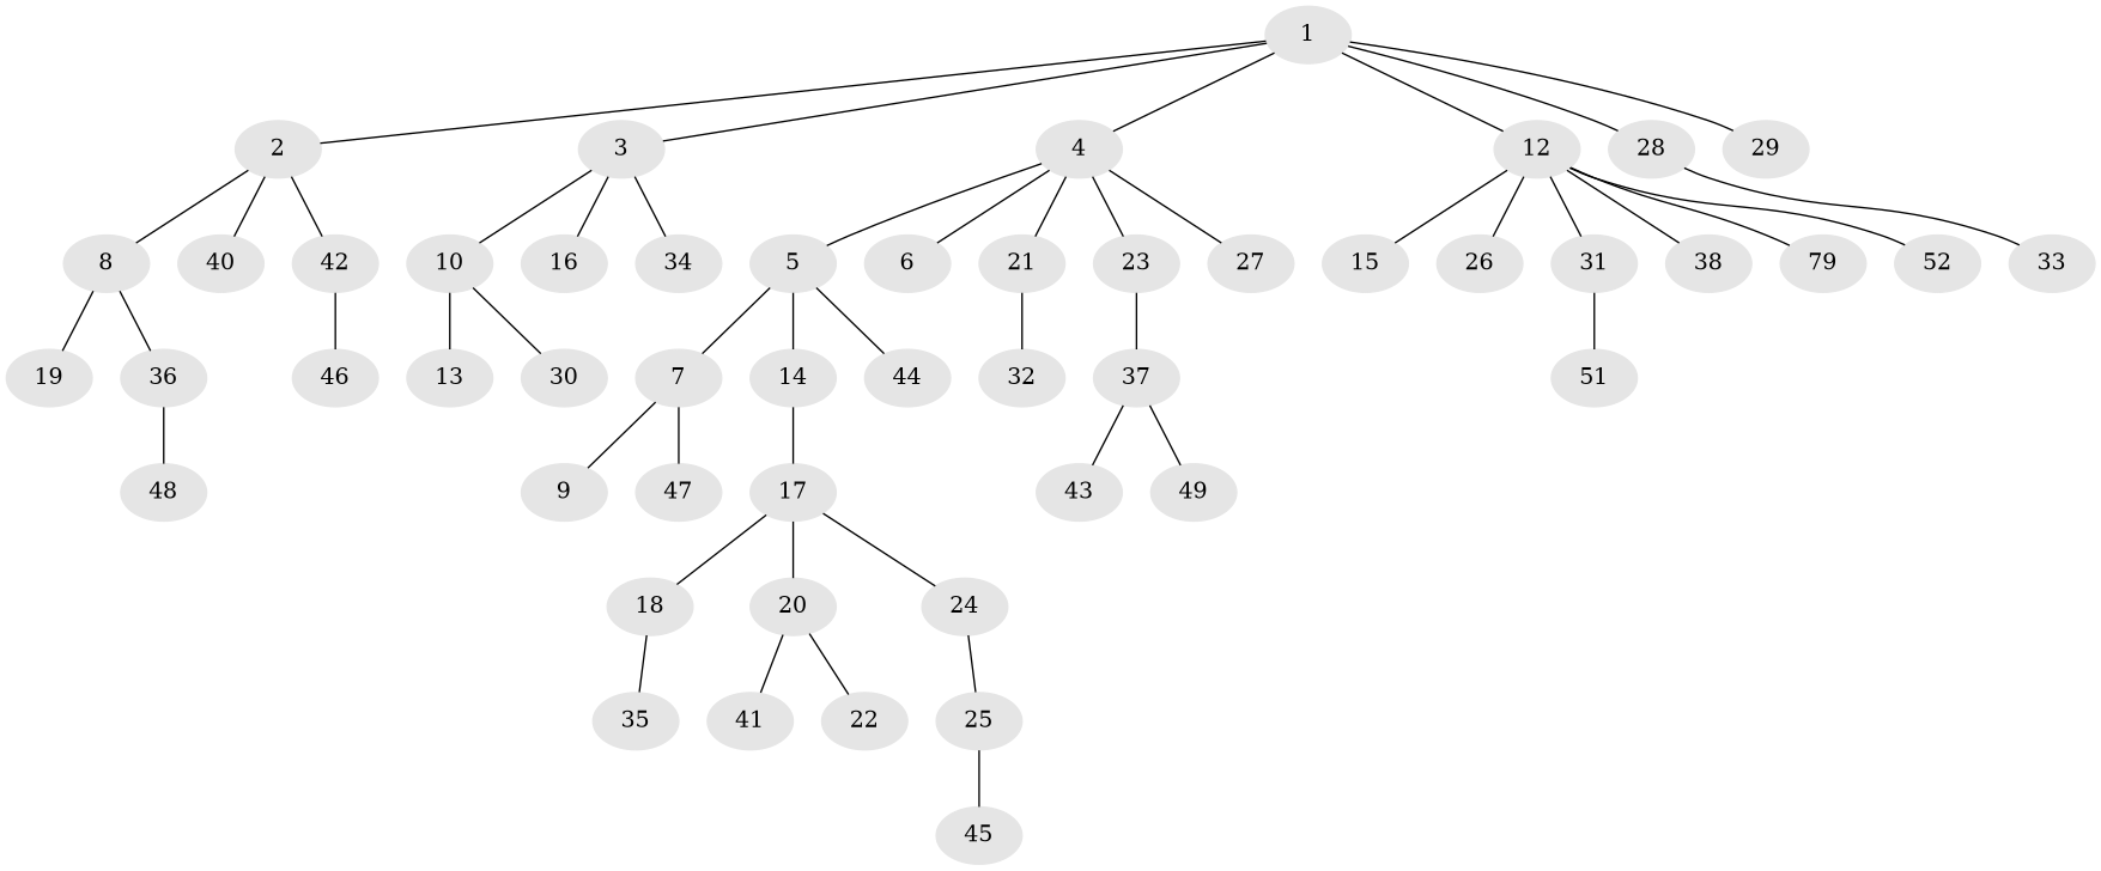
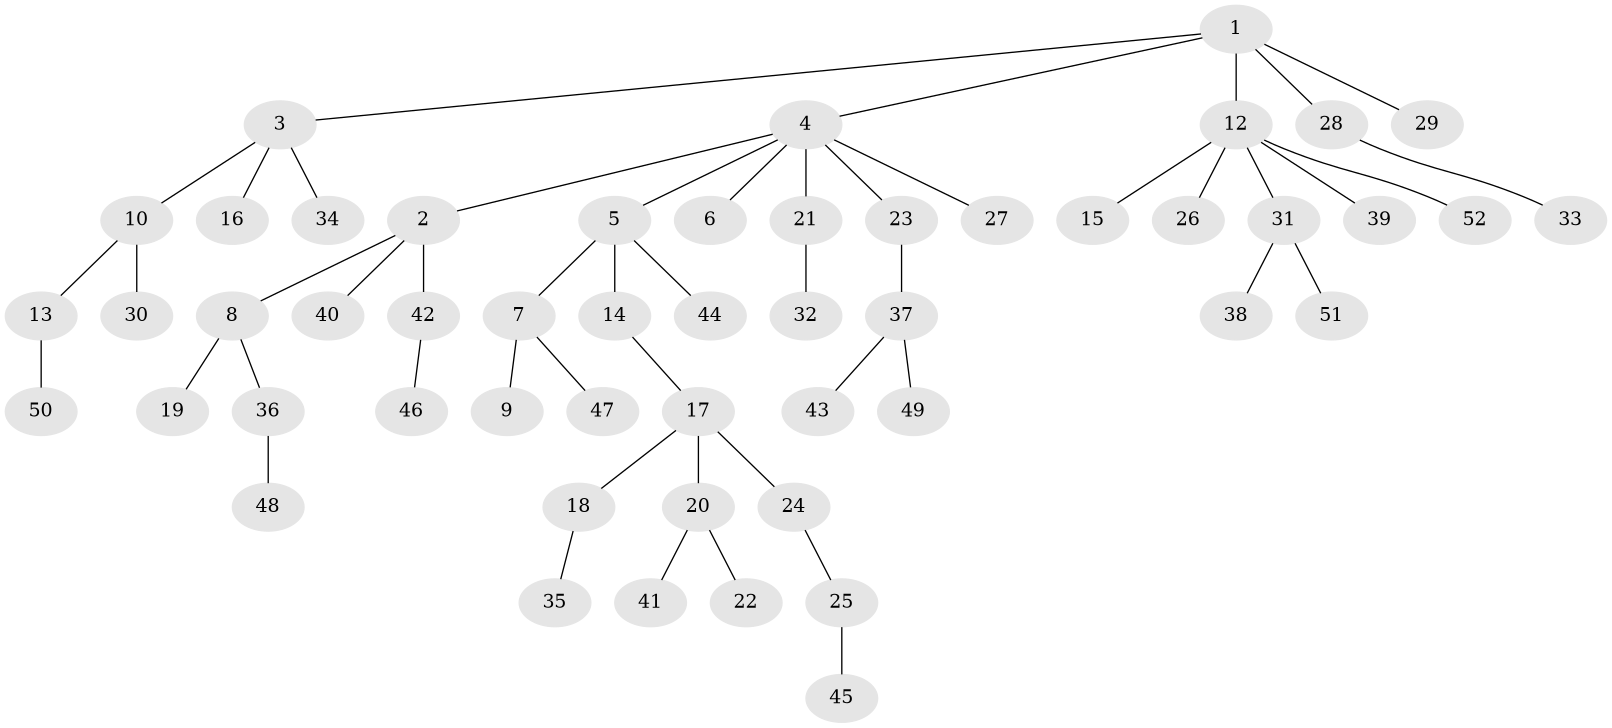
  graph {
    node [color=gray90 style=filled]
    1
    2
    3
    4
    12
    28
    29
    8
    40
    42
    10
    16
    34
    5
    6
    21
    23
    27
    15
    26
    31
    38
-   39 [label=79]
+   39
    52
    33
    19
    36
    46
    13
    30
    7
    14
    44
    32
    37
    9
    47
    17
    48
+   50
    51
    18
    20
    24
    35
    41
    22
    25
    43
    49
    45
-   1 -- 2
+   4 -- 2
    1 -- 3
    1 -- 4
    1 -- 12
    1 -- 28
    1 -- 29
    2 -- 8
    2 -- 40
    2 -- 42
    3 -- 10
    3 -- 16
    3 -- 34
    4 -- 5
    4 -- 6
    4 -- 21
    4 -- 23
    4 -- 27
    12 -- 15
    12 -- 26
    12 -- 31
-   12 -- 38
+   31 -- 38
    12 -- 39
    12 -- 52
    28 -- 33
    8 -- 19
    8 -- 36
    42 -- 46
    10 -- 13
    10 -- 30
    5 -- 7
    5 -- 14
    5 -- 44
    21 -- 32
    23 -- 37
    31 -- 51
    36 -- 48
+   13 -- 50
    7 -- 9
    7 -- 47
    14 -- 17
    37 -- 43
    37 -- 49
    17 -- 18
    17 -- 20
    17 -- 24
    18 -- 35
    20 -- 41
    20 -- 22
    24 -- 25
    25 -- 45
  }
